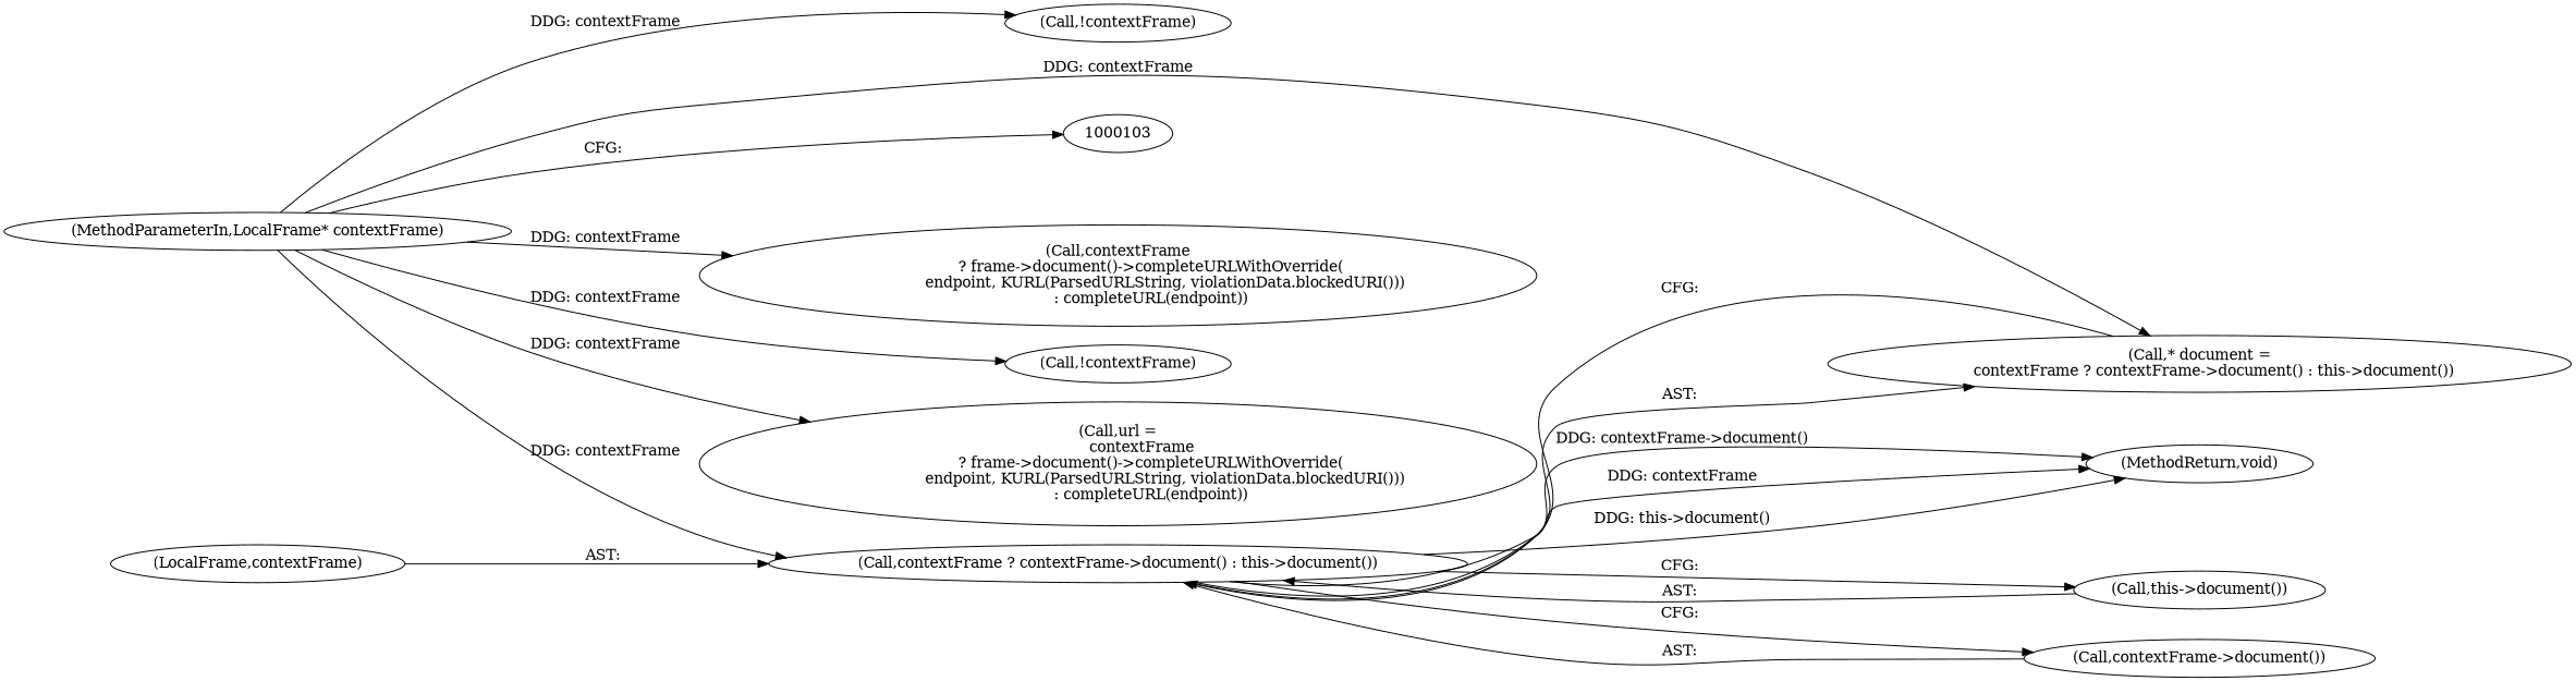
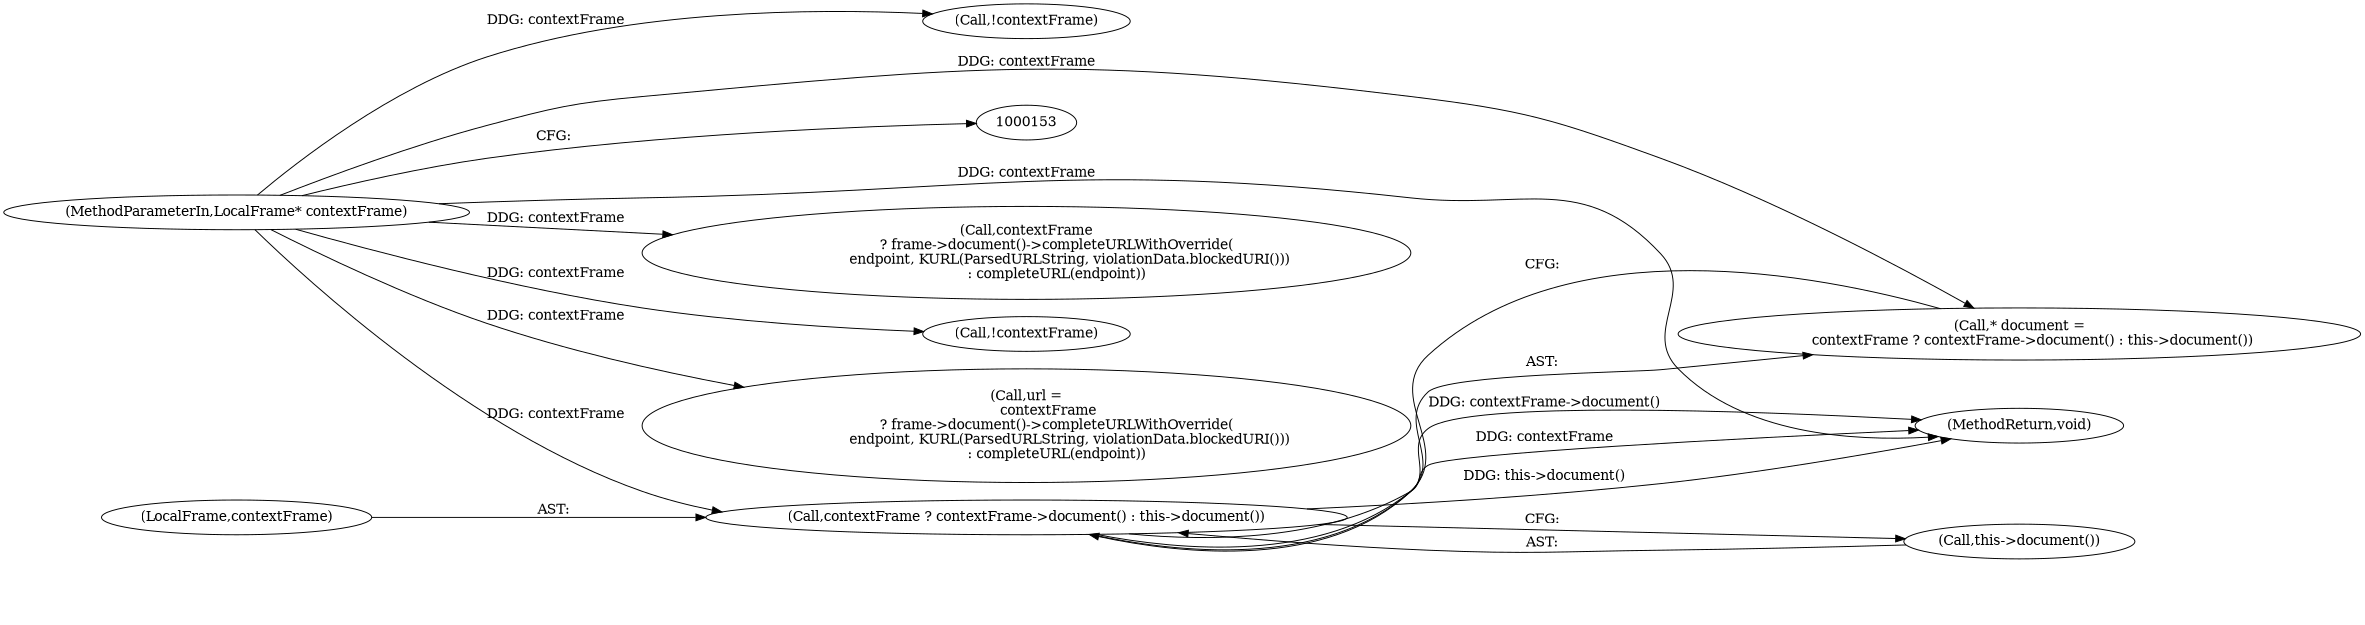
  digraph {
    rankdir=LR
    n1 [label="(Call,contextFrame ? contextFrame->document() : this->document())"]
    n2 [label="(Call,* document =\n      contextFrame ? contextFrame->document() : this->document())"]
    n3 [label="(Call,this->document())"]
-   n4 [label="(Call,contextFrame->document())"]
    n5 [label="(MethodReturn,void)"]
    n6 [label="(MethodParameterIn,LocalFrame* contextFrame)"]
    n7 [label="(Call,contextFrame\n              ? frame->document()->completeURLWithOverride(\n                    endpoint, KURL(ParsedURLString, violationData.blockedURI()))\n              : completeURL(endpoint))"]
    n8 [label="(Call,!contextFrame)"]
    n9 [label="(Call,url =\n          contextFrame\n              ? frame->document()->completeURLWithOverride(\n                    endpoint, KURL(ParsedURLString, violationData.blockedURI()))\n              : completeURL(endpoint))"]
    n10 [label="(Call,!contextFrame)"]
-   1000103
+   1000103 [label=1000153]
    n12 [label="(LocalFrame,contextFrame)"]
    n1 -> n2 [label="AST: "]
    n1 -> n3 [label="CFG: "]
-   n1 -> n4 [label="CFG: "]
    n1 -> n5 [label="DDG: contextFrame"]
    n1 -> n5 [label="DDG: this->document()"]
    n1 -> n5 [label="DDG: contextFrame->document()"]
    n2 -> n1 [label="CFG: "]
    n3 -> n1 [label="AST: "]
-   n4 -> n1 [label="AST: "]
    n6 -> n1 [label="DDG: contextFrame"]
    n6 -> n2 [label="DDG: contextFrame"]
+   n6 -> n5 [label="DDG: contextFrame"]
    n6 -> n7 [label="DDG: contextFrame"]
    n6 -> n8 [label="DDG: contextFrame"]
    n6 -> n9 [label="DDG: contextFrame"]
    n6 -> n10 [label="DDG: contextFrame"]
    n6 -> 1000103 [label="CFG: "]
    n12 -> n1 [label="AST: "]
  }
